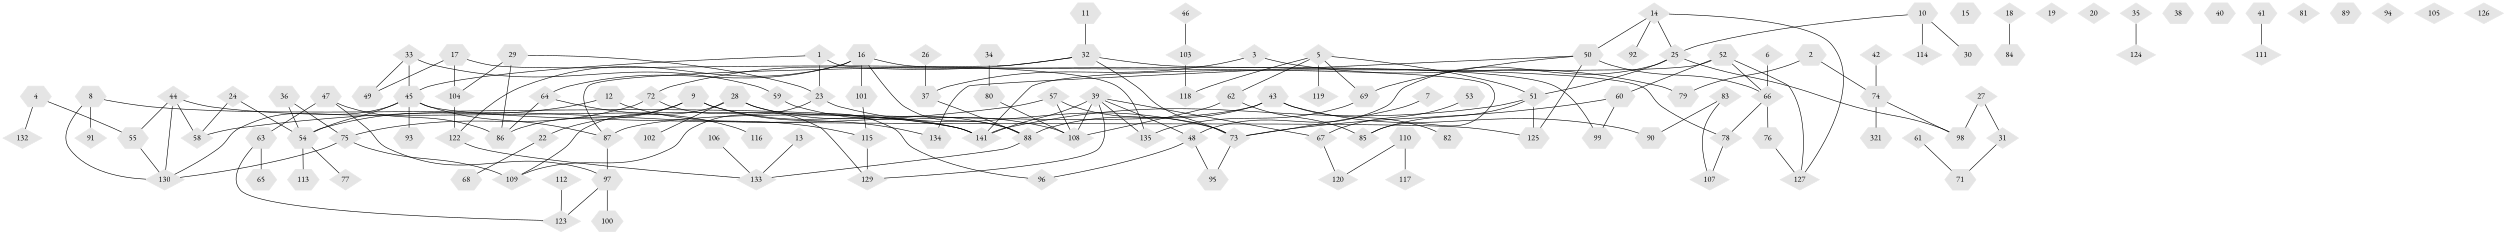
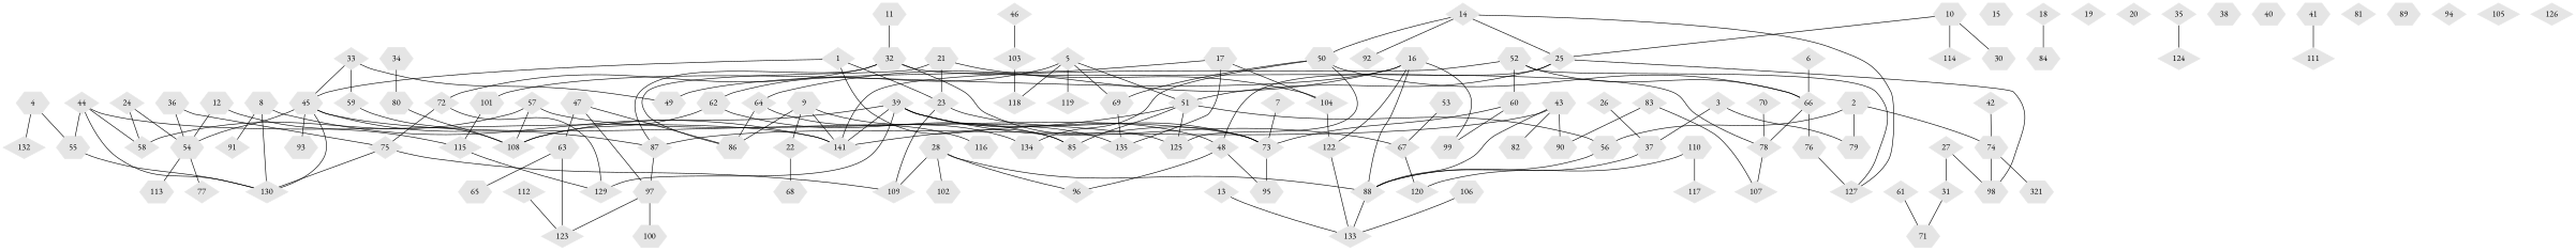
  graph {
    fontname="EB Garamond"
    node [color=gray90 fontname="EB Garamond" shape=diamond style=filled]
    edge [fontname="EB Garamond"]
    1
    23
    45 [shape=hexagon]
    85
    73
    109
    130
    54 [shape=hexagon]
    87
    93 [shape=hexagon]
    125 [shape=hexagon]
    2 [shape=hexagon]
+   56 [shape=hexagon]
    74 [shape=hexagon]
    79 [shape=hexagon]
    88
    98 [shape=hexagon]
    n18 [label=321 shape=hexagon]
    3
    37 [shape=hexagon]
    4 [shape=hexagon]
    55 [shape=hexagon]
    132
    5
    51
    62 [shape=hexagon]
    69 [shape=hexagon]
    118
    119
    n30 [label=141]
    108
    135
    6
    66
    78
    76 [shape=hexagon]
    7
    95 [shape=hexagon]
    8 [shape=hexagon]
    91
    9 [shape=hexagon]
    22
    86 [shape=hexagon]
    134 [shape=hexagon]
    68 [shape=hexagon]
    10 [shape=hexagon]
    25
    30 [shape=hexagon]
    114
    48
    11 [shape=hexagon]
    32 [shape=hexagon]
    72
    12 [shape=hexagon]
    115
    113 [shape=hexagon]
    77
    129
    13
    133
    14
    50 [shape=hexagon]
    92
    127
    15 [shape=hexagon]
    16 [shape=hexagon]
    64
    99 [shape=hexagon]
    101 [shape=hexagon]
    122
    116 [shape=hexagon]
    17 [shape=hexagon]
    49 [shape=hexagon]
    104
    84 [shape=hexagon]
    18
    19
    20
-   21 [shape=hexagon label=29]
+   21 [shape=hexagon]
    24
    58
    96
    26
    27
    31
    71 [shape=hexagon]
    28 [shape=hexagon]
    102 [shape=hexagon]
    75
    107
    97 [shape=hexagon]
    33
    59
    34 [shape=hexagon]
    80 [shape=hexagon]
    35
    124
    36 [shape=hexagon]
    38 [shape=hexagon]
    39
    67
    120
    40 [shape=hexagon]
    41 [shape=hexagon]
    111
    42
    43 [shape=hexagon]
    82 [shape=hexagon]
    90 [shape=hexagon]
    44
    46
    103
    47 [shape=hexagon]
    63 [shape=hexagon]
    65 [shape=hexagon]
    123
    100 [shape=hexagon]
    52 [shape=hexagon]
    60 [shape=hexagon]
    53 [shape=hexagon]
    57
    61
+   70
    81
    83
    89 [shape=hexagon]
    94
    105
    106 [shape=hexagon]
    110 [shape=hexagon]
    117
    112
    126
    1 -- 23
    1 -- 45
    1 -- 85
    23 -- 73
    23 -- 109
    45 -- 130
    45 -- 54
    45 -- 87
    45 -- 93
    45 -- 125
    73 -- 95
    54 -- 113
    54 -- 77
    87 -- 97
+   2 -- 56
    2 -- 74
    2 -- 79
+   56 -- 88
    74 -- 98
    74 -- n18
    88 -- 133
    3 -- 79
    3 -- 37
    37 -- 88
    4 -- 55
    4 -- 132
    55 -- 130
    5 -- 51
    5 -- 62
    5 -- 69
    5 -- 118
    5 -- 119
    51 -- 85
    51 -- 125
+   51 -- 56
    51 -- n30
    62 -- 85
    62 -- 108
    69 -- 135
    6 -- 66
    66 -- 78
    66 -- 76
    78 -- 107
    76 -- 127
    7 -- 73
    8 -- 130
    8 -- n30
    8 -- 91
    9 -- n30
    9 -- 22
    9 -- 86
    9 -- 134
    22 -- 68
    10 -- 25
    10 -- 30
    10 -- 114
    25 -- 98
    25 -- 51
    25 -- 48
    48 -- 95
    48 -- 96
    11 -- 32
    32 -- 73
    32 -- 87
    32 -- 78
    32 -- 72
    72 -- 129
    72 -- 75
    12 -- 54
    12 -- 115
    115 -- 129
    13 -- 133
    14 -- 25
    14 -- 50
    14 -- 92
    14 -- 127
    50 -- 125
    50 -- 69
    50 -- 66
    50 -- 134
    16 -- 88
    16 -- 64
    16 -- 99
    16 -- 101
    16 -- 122
    64 -- 86
    64 -- 116
    101 -- 115
    122 -- 133
    17 -- 135
    17 -- 49
    17 -- 104
    104 -- 122
    18 -- 84
    21 -- 23
    21 -- 86
    21 -- 104
    24 -- 54
    24 -- 58
    26 -- 37
    27 -- 98
    27 -- 31
    31 -- 71
    28 -- 109
    28 -- 88
    28 -- 96
    28 -- 102
    75 -- 109
    75 -- 130
    97 -- 123
    97 -- 100
    33 -- 45
    33 -- 49
    33 -- 59
    59 -- 108
    34 -- 80
    80 -- 108
    35 -- 124
    36 -- 54
    36 -- 75
    39 -- n30
    39 -- 108
    39 -- 135
    39 -- 48
    39 -- 129
    39 -- 67
    67 -- 120
    41 -- 111
    42 -- 74
    43 -- 87
    43 -- 88
    43 -- 82
    43 -- 90
    44 -- 130
    44 -- 55
    44 -- n30
    44 -- 58
    46 -- 103
    103 -- 118
    47 -- 86
    47 -- 97
    47 -- 63
    63 -- 65
    63 -- 123
    52 -- n30
    52 -- 66
    52 -- 127
    52 -- 60
    60 -- 73
    60 -- 99
    53 -- 67
    57 -- 73
    57 -- 108
    57 -- 58
    61 -- 71
+   70 -- 78
    83 -- 107
    83 -- 90
    106 -- 133
    110 -- 120
    110 -- 117
    112 -- 123
  }
